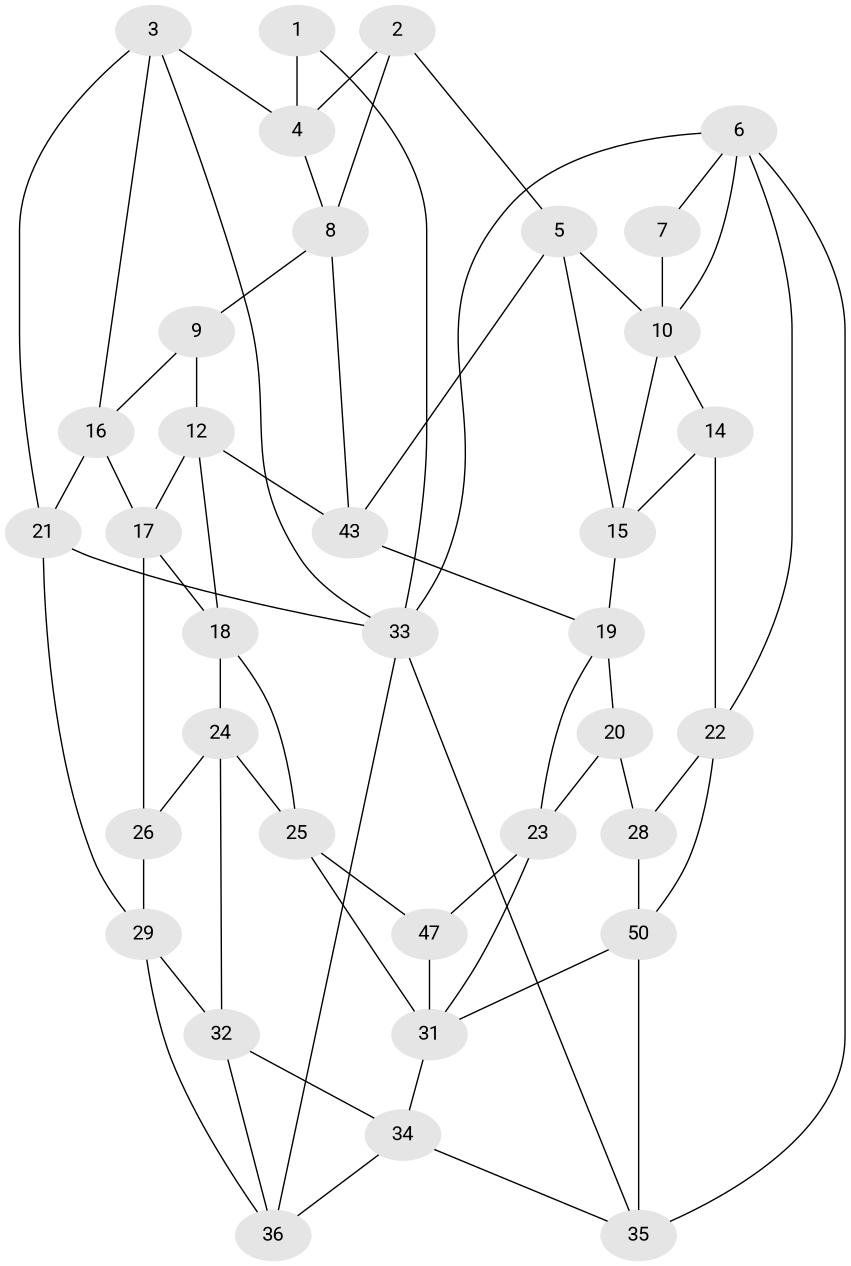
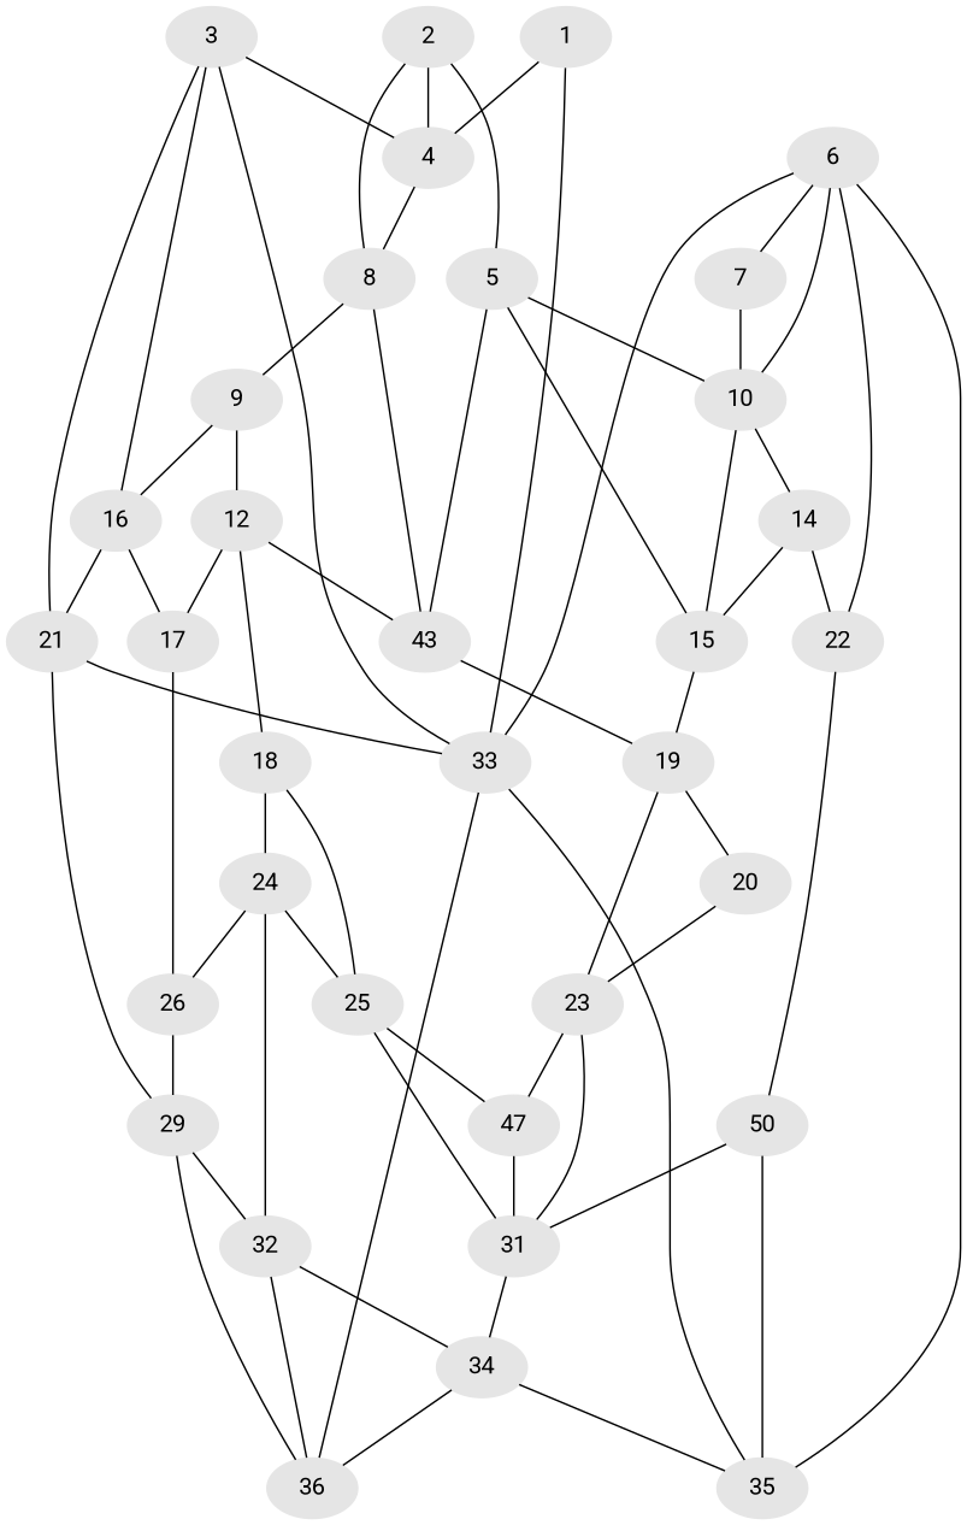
  graph {
    fontname=Roboto
    node [color=gray90 fontname=Roboto style=filled]
    edge [fontname=Roboto weight=1.0]
    1
    4
    33
    8
    35
    36
    2
    5
    10
    n10 [label=43]
    15
    9
    3
    16
    21
    17
    29
    14
    19
    6
    7
    22
-   28
    n24 [label=50]
    12
    18
    26
    24
    25
    20
    23
    32
    n33 [label=47]
    31
    34
    1 -- 4
    1 -- 33
    4 -- 8
    33 -- 35
    33 -- 36
    8 -- n10
    8 -- 9
    2 -- 4
    2 -- 8
    2 -- 5
    5 -- 10
    5 -- n10
    5 -- 15
    10 -- 15
    10 -- 14
    n10 -- 19
    15 -- 19
    9 -- 16
    9 -- 12
    3 -- 4
    3 -- 33
    3 -- 16
    3 -- 21
    16 -- 21
    16 -- 17
    21 -- 33
    21 -- 29
-   17 -- 18
    17 -- 26
    29 -- 36
    29 -- 32
    14 -- 15
    14 -- 22
    19 -- 20
    19 -- 23
    6 -- 33
    6 -- 35
    6 -- 10
    6 -- 7
    6 -- 22
    7 -- 10
-   22 -- 28 [weight=2.0]
    22 -- n24
-   28 -- n24
    n24 -- 35 [weight=2.0]
    n24 -- 31
    12 -- n10
    12 -- 17
    12 -- 18
    18 -- 24
    18 -- 25
    26 -- 29 [weight=2.0]
    24 -- 26
    24 -- 25
    24 -- 32
    25 -- n33
    25 -- 31
-   20 -- 28
    20 -- 23
    23 -- n33
    23 -- 31
    32 -- 36
    32 -- 34
    n33 -- 31 [weight=2.0]
    31 -- 34
    34 -- 35
    34 -- 36
  }
